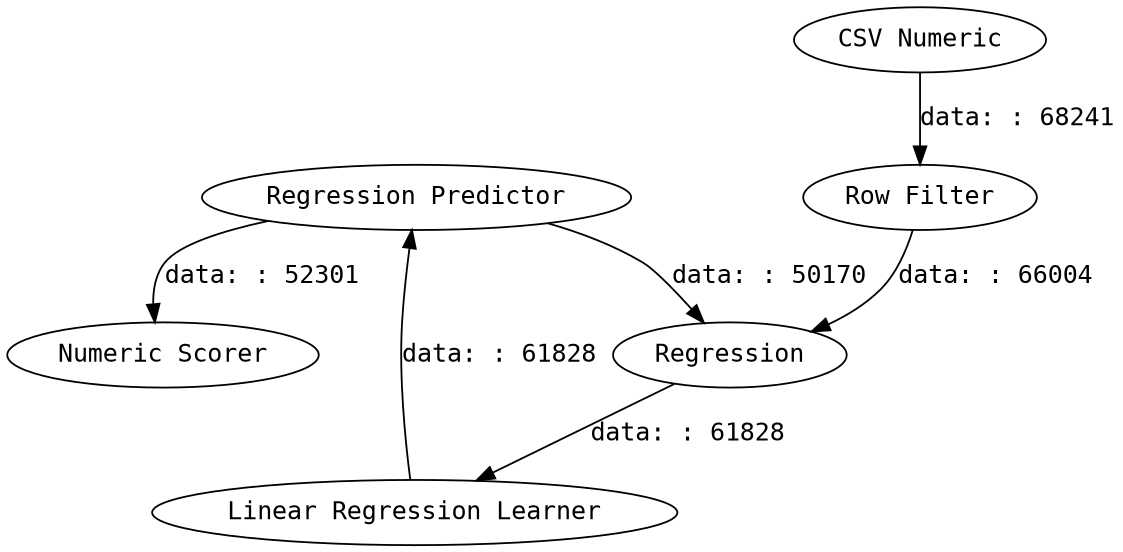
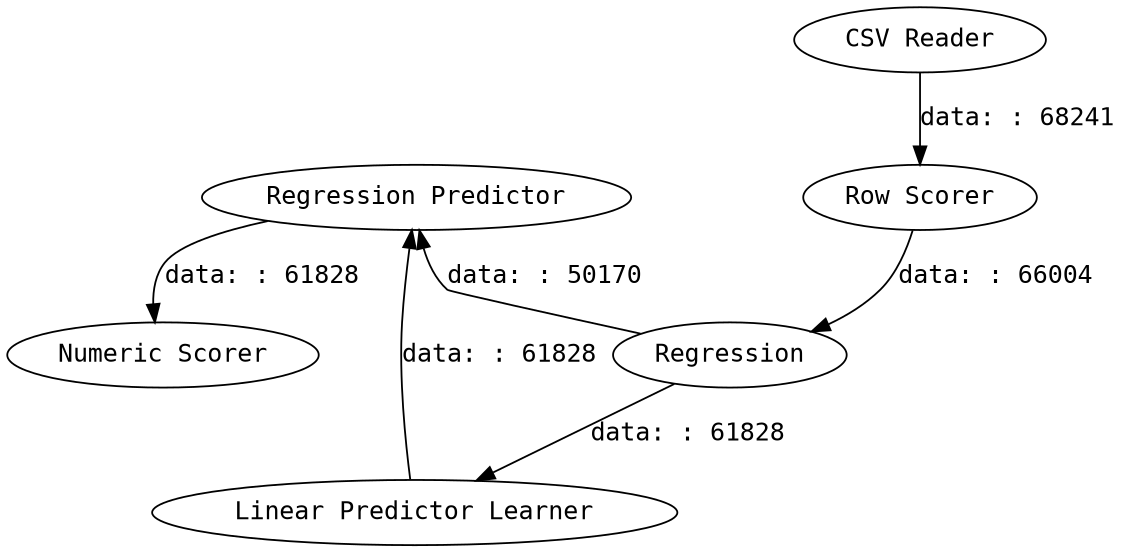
  digraph {
    fontname="DejaVu Sans Mono"
    rankdir=TB
    node [fontname="DejaVu Sans Mono"]
    edge [fontname="DejaVu Sans Mono"]
    n1 [label="Numeric Scorer"]
-   n2 [label="CSV Numeric"]
-   n3 [label="Row Filter"]
+   n2 [label="CSV Reader"]
+   n3 [label="Row Scorer"]
    n4 [label=Regression]
    n5 [label="Regression Predictor"]
-   n6 [label="Linear Regression Learner"]
+   n6 [label="Linear Predictor Learner"]
    n2 -> n3 [label="data: : 68241"]
    n3 -> n4 [label="data: : 66004"]
-   n5 -> n4 [label="data: : 50170"]
+   n4 -> n5 [label="data: : 50170"]
    n4 -> n6 [label="data: : 61828"]
-   n5 -> n1 [label="data: : 52301"]
+   n5 -> n1 [label="data: : 61828"]
    n6 -> n5 [label="data: : 61828"]
  }
